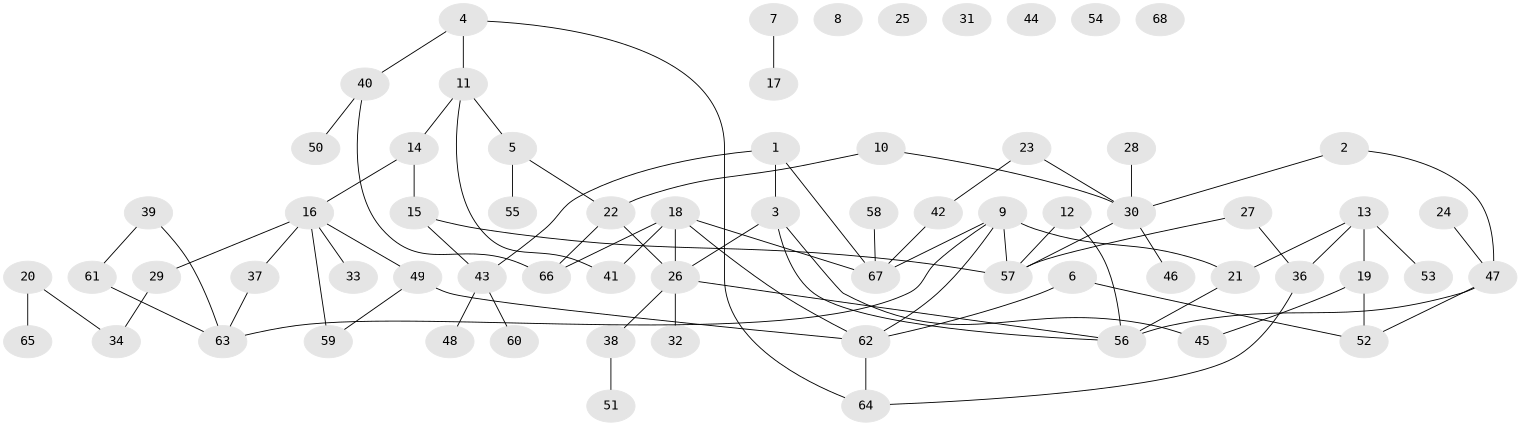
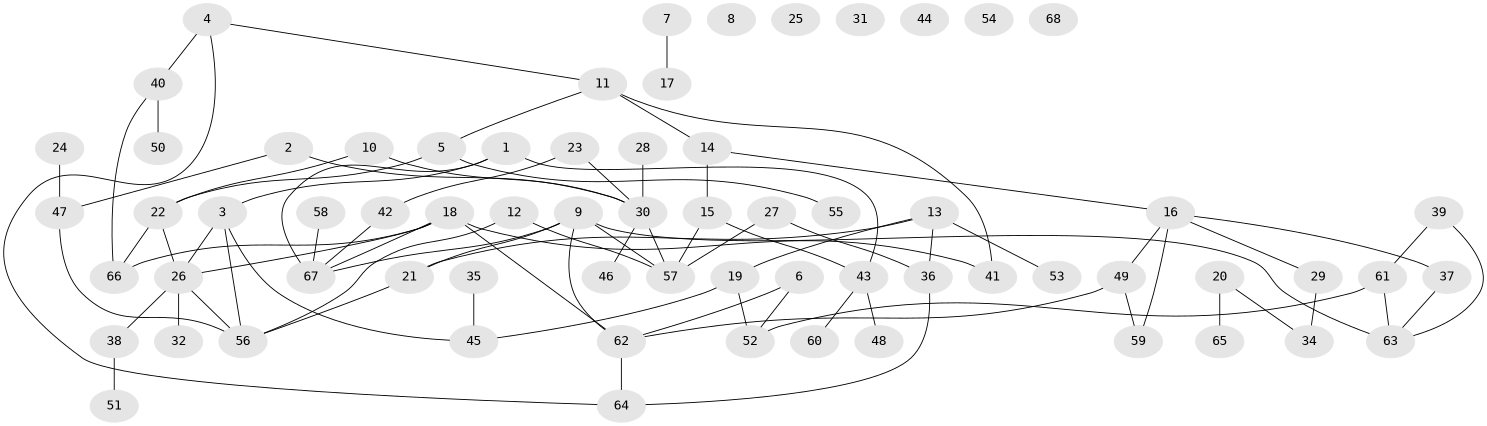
  graph {
    fontname="DejaVu Sans Mono"
    node [color=gray90 fontname="DejaVu Sans Mono" style=filled]
    edge [fontname="DejaVu Sans Mono"]
    1
    3
    43
    67
    26
    45
    56
    48
    60
    2
    30
    47
    57
    46
    52
    32
    38
    4
    11
    40
    64
    5
    22
    55
    14
    41
    66
    50
    6
    62
    7
    17
    8
    9
    21
    63
    10
    15
    16
    12
    13
    19
    36
    53
    29
-   33
    37
    49
    59
    34
    18
    20
    65
    23
    42
    24
    25
    51
    27
    28
    31
+   35
    39
    61
    44
    54
    58
    68
    1 -- 3
    1 -- 43
    1 -- 67
    3 -- 26
    3 -- 45
    3 -- 56
    43 -- 48
    43 -- 60
    26 -- 56
    26 -- 32
    26 -- 38
    2 -- 30
    2 -- 47
    30 -- 57
    30 -- 46
    47 -- 56
-   47 -- 52
+   61 -- 52
    38 -- 51
    4 -- 11
    4 -- 40
    4 -- 64
    11 -- 5
    11 -- 14
    11 -- 41
    40 -- 66
    40 -- 50
    5 -- 22
    5 -- 55
    22 -- 26
    22 -- 66
    14 -- 15
    14 -- 16
    6 -- 52
    6 -- 62
    62 -- 64
    7 -- 17
    9 -- 67
    9 -- 57
    9 -- 62
    9 -- 21
    9 -- 63
    21 -- 56
    10 -- 30
    10 -- 22
    15 -- 43
    15 -- 57
    16 -- 29
-   16 -- 33
    16 -- 37
    16 -- 49
    16 -- 59
    12 -- 56
    12 -- 57
    13 -- 21
    13 -- 19
    13 -- 36
    13 -- 53
    19 -- 45
    19 -- 52
    36 -- 64
    29 -- 34
    37 -- 63
    49 -- 62
    49 -- 59
    18 -- 67
    18 -- 26
    18 -- 41
    18 -- 66
    18 -- 62
    20 -- 34
    20 -- 65
    23 -- 30
    23 -- 42
    42 -- 67
    24 -- 47
    27 -- 57
    27 -- 36
    28 -- 30
+   35 -- 45
    39 -- 63
    39 -- 61
    61 -- 63
    58 -- 67
  }
